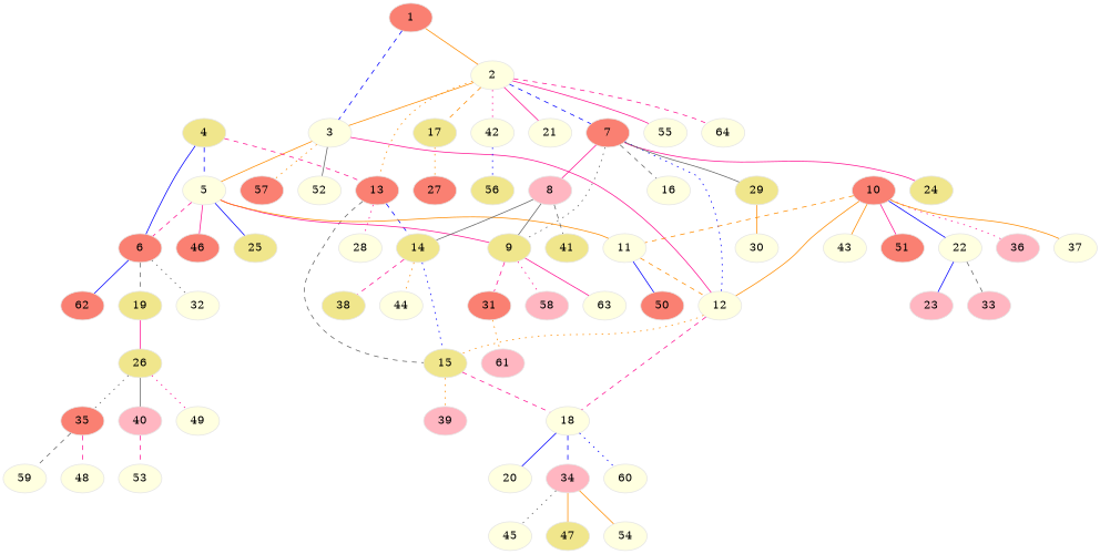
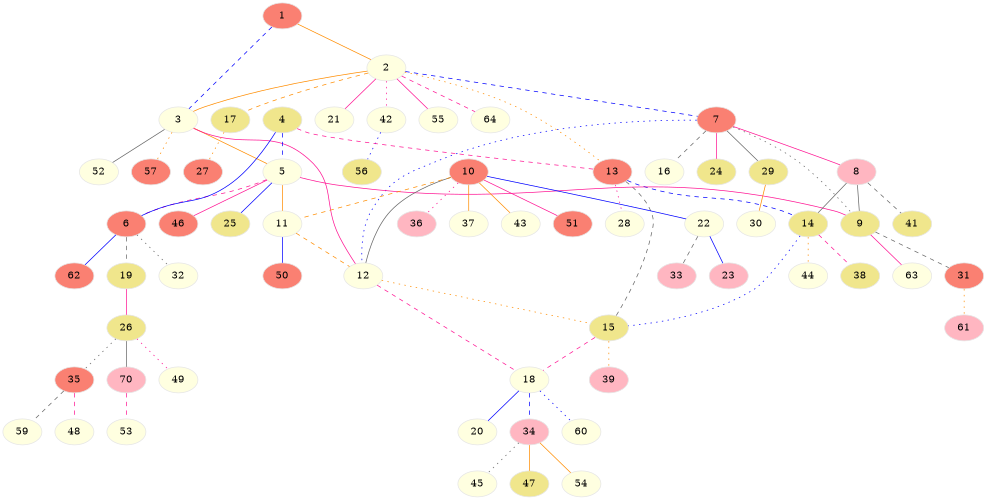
  graph {
    node [color=gray90 fillcolor=lightyellow style=filled]
    edge [color=deeppink style=solid]
    1 [fillcolor=salmon]
    2
    3
    7 [fillcolor=salmon]
    13 [fillcolor=salmon]
    17 [fillcolor=khaki]
    21
    42
    55
    64
    5
    12
    52
    57 [fillcolor=salmon]
    9 [fillcolor=khaki]
    8 [fillcolor=lightpink]
    16
    24 [fillcolor=khaki]
    29 [fillcolor=khaki]
    14 [fillcolor=khaki]
    15 [fillcolor=khaki]
    28
    27 [fillcolor=salmon]
    56 [fillcolor=khaki]
    6 [fillcolor=salmon]
    11
    25 [fillcolor=khaki]
    46 [fillcolor=salmon]
    18
    4 [fillcolor=khaki]
    19 [fillcolor=khaki]
    32
    62 [fillcolor=salmon]
    31 [fillcolor=salmon]
-   58 [fillcolor=lightpink]
    63
    50 [fillcolor=salmon]
    26 [fillcolor=khaki]
    41 [fillcolor=khaki]
    30
    38 [fillcolor=khaki]
    44
    61 [fillcolor=lightpink]
    10 [fillcolor=salmon]
    22
    36 [fillcolor=lightpink]
    37
    43
    51 [fillcolor=salmon]
    23 [fillcolor=lightpink]
    33 [fillcolor=lightpink]
    39 [fillcolor=lightpink]
    20
    34 [fillcolor=lightpink]
    60
    45
    47 [fillcolor=khaki]
    54
    35 [fillcolor=salmon]
-   40 [fillcolor=lightpink]
+   40 [fillcolor=lightpink label=70]
    49
    48
    59
    53
    1 -- 2 [color=darkorange]
    1 -- 3 [color=blue style=dashed]
    2 -- 3 [color=darkorange]
    2 -- 7 [color=blue style=dashed]
    2 -- 13 [color=darkorange style=dotted]
    2 -- 17 [color=darkorange style=dashed]
    2 -- 21
    2 -- 42 [style=dotted]
    2 -- 55
    2 -- 64 [style=dashed]
    3 -- 5 [color=darkorange]
    3 -- 12
    3 -- 52 [color=gray40]
    3 -- 57 [color=darkorange style=dotted]
    7 -- 12 [color=blue style=dotted]
    7 -- 9 [color=gray40 style=dotted]
    7 -- 8
    7 -- 16 [color=gray40 style=dashed]
    7 -- 24
    7 -- 29 [color=gray40]
    13 -- 14 [color=blue style=dashed]
    13 -- 15 [color=gray40 style=dashed]
    13 -- 28 [style=dotted]
    17 -- 27 [color=darkorange style=dotted]
    42 -- 56 [color=blue style=dotted]
    5 -- 9
    5 -- 6 [style=dashed]
    5 -- 11 [color=darkorange]
    5 -- 25 [color=blue]
    5 -- 46
    12 -- 15 [color=darkorange style=dotted]
    12 -- 18 [style=dashed]
-   9 -- 31 [style=dashed]
-   9 -- 58 [style=dotted]
+   9 -- 31 [color=gray40 style=dashed]
    9 -- 63
    8 -- 9 [color=gray40]
    8 -- 14 [color=gray40]
    8 -- 41 [color=gray40 style=dashed]
    29 -- 30 [color=darkorange]
    14 -- 15 [color=blue style=dotted]
    14 -- 38 [style=dashed]
    14 -- 44 [color=darkorange style=dotted]
    15 -- 18 [style=dashed]
    15 -- 39 [color=darkorange style=dotted]
    6 -- 19 [color=gray40 style=dashed]
    6 -- 32 [color=gray40 style=dotted]
    6 -- 62 [color=blue]
    11 -- 12 [color=darkorange style=dashed]
    11 -- 50 [color=blue]
    18 -- 20 [color=blue]
    18 -- 34 [color=blue style=dashed]
    18 -- 60 [color=blue style=dotted]
    4 -- 13 [style=dashed]
    4 -- 5 [color=blue style=dashed]
    4 -- 6 [color=blue]
    19 -- 26
    31 -- 61 [color=darkorange style=dotted]
    26 -- 35 [color=gray40 style=dotted]
    26 -- 40 [color=gray40]
    26 -- 49 [style=dotted]
-   10 -- 12 [color=darkorange]
+   10 -- 12 [color=gray40]
    10 -- 11 [color=darkorange style=dashed]
    10 -- 22 [color=blue]
    10 -- 36 [style=dotted]
    10 -- 37 [color=darkorange]
    10 -- 43 [color=darkorange]
    10 -- 51
    22 -- 23 [color=blue]
    22 -- 33 [color=gray40 style=dashed]
    34 -- 45 [color=gray40 style=dotted]
    34 -- 47 [color=darkorange]
    34 -- 54 [color=darkorange]
    35 -- 48 [style=dashed]
    35 -- 59 [color=gray40 style=dashed]
    40 -- 53 [style=dashed]
  }
